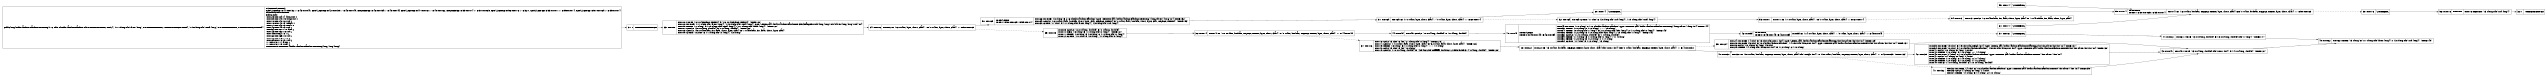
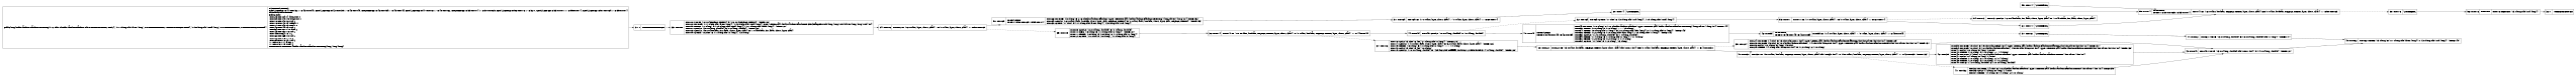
  digraph {
    rankdir=LR
    node [shape=record]
    n1 [label="{31\:\ ?|MTH_ENTER_BLOCK\l}"]
    n2 [label="{33\:\ 0x0000|0x0000: MOVE  (r0 I:??[OBJECT, ARRAY]) = (r16 I:??[OBJECT, ARRAY])  (LINE:120)\l0x0002: INVOKE  (r17 I:long A[D('from' long)]), (r19 I:long A[D('until' long)]) type: STATIC call: kotlin.random.RandomKt.checkRangeBounds(long, long):void A[MD:(long, long):void (m)]\l0x0005: ARITH  (r1 I:long) = (r19 I:long A[D('until' long)]) \- (r17 I:long A[D('from' long)])  (LINE:121)\l0x0007: CONST  (r3 I:??[long, double]) = (0 ??[long, double])  (LINE:122)\l0x0009: CONST  (r5 I:??[boolean, int, float, short, byte, char]) = (1 ??[boolean, int, float, short, byte, char]) \l0x000a: CMP_L  (r6 I:int) = (r1 I:long A[D('n' long)]), (r3 I:long) \l}"]
    n3 [label="{34\:\ 0x000c|0x000c: IF  (r6 I:??[int, byte, short, char]) \<= (0 ??[int, byte, short, char])  \-\> B:50:0x0065 \l}"]
    n4 [label="{35\:\ 0x000e|0x000e: CONST  (r6 I:??[long, double]) = (0 ??[long, double]) \l0x0010: NEG  (r8 I:long) = (r1 I:long A[D('n' long)])  (LINE:124)\l0x0011: ARITH  (r8 I:long) = (r8 I:long) & (r1 I:long A[D('n' long)]) \l0x0012: CMP_L  (r10 I:int) = (r8 I:long), (r1 I:long A[D('n' long)]) \l}"]
    n5 [label="{50\:\ 0x0065|LOOP_START\lLOOP:1: B:50:0x0065\-\>B:55:0x0074\l|0x0066: INVOKE  (r3 I:long) = (r16 I:kotlin.random.Random) type: VIRTUAL call: kotlin.random.Random.nextLong():long A[MD:():long (m)] (LINE:152)\l0x006a: CONST  (r6 I:??[int, float, boolean, short, byte, char, OBJECT, ARRAY]) = (0 ??[int, float, boolean, short, byte, char, OBJECT, ARRAY])  (LINE:153)\l0x006b: CMP_L  (r7 I:int) = (r17 I:long A[D('from' long)]), (r3 I:long A[D('rnd' long)]) \l}"]
    n6 [label="{36\:\ 0x0014|0x0014: IF  (r10 I:??[int, boolean, OBJECT, ARRAY, byte, short, char]) != (0 ??[int, boolean, OBJECT, ARRAY, byte, short, char])  \-\> B:44:0x004d \l}"]
    n7 [label="{51\:\ 0x006d|0x006d: IF  (r7 I:??[int, byte, short, char]) \> (0 ??[int, byte, short, char])  \-\> B:60:0x0074 \l}"]
    n8 [label="{37\:\ 0x0016|0x0016: CAST (r3 I:int) = (int) (r1 I:long A[D('n' long)])  (LINE:125)\l0x0017: CONST  (r4 I:??[int, float, short, byte, char]) = (32 ??[int, float, short, byte, char])  (LINE:126)\l0x0019: ARITH  (r8 I:long) = (r1 I:long A[D('n' long)]) \>\>\> (r4 I:long) \l0x001b: CAST (r9 I:int) = (int) (r8 I:long) \l0x001d: CONST  (r10 I:??[long, double]) = (4294967295(0xffffffff, double:2.1219957905E\-314) ??[long, double])  (LINE:128)\l}"]
    n9 [label="{44\:\ 0x004d|0x004d: CONST  (r8 I:??[long, double]) = (0 ??[long, double]) \l}"]
    n10 [label="{38\:\ 0x0022|0x0022: IF  (r3 I:??[int, boolean, OBJECT, ARRAY, byte, short, char] A[D('nLow' int)]) == (0 ??[int, boolean, OBJECT, ARRAY, byte, short, char])  \-\> B:40:0x0030 \l}"]
    n11 [label="{45\:\ 0x004f|LOOP_START\lLOOP:0: B:45:0x004f\-\>B:46:0x005f\l|0x004f: INVOKE  (r10 I:long) = (r16 I:kotlin.random.Random) type: VIRTUAL call: kotlin.random.Random.nextLong():long A[MD:():long (m)] (LINE:144)\l0x0053: ARITH  (r10 I:long) = (r10 I:long) \>\>\> (r5 I:long) \l0x0054: ARITH  (r8 I:long A[D('v' long)]) = (r10 I:long A[D('bits' long)]) % (r1 I:long A[D('n' long)])  (LINE:145)\l0x0056: ARITH  (r12 I:long) = (r10 I:long A[D('bits' long)]) \- (r8 I:long A[D('v' long)])  (LINE:146)\l0x0058: CONST  (r14 I:??[long, double]) = (1 ??[long, double]) \l0x005a: ARITH  (r14 I:long) = (r1 I:long A[D('n' long)]) \- (r14 I:long) \l0x005c: ARITH  (r12 I:long) = (r12 I:long) + (r14 I:long) \l0x005d: CMP_L  (r14 I:int) = (r12 I:long), (r3 I:long) \l}"]
    n12 [label="{39\:\ 0x0024|0x0024: INVOKE  (r4 I:int) = (r3 I:int A[D('nLow' int)]) type: STATIC call: kotlin.random.RandomKt.fastLog2(int):int A[MD:(int):int (m)] (LINE:129)\l0x0028: INVOKE  (r5 I:int) = (r0 I:kotlin.random.Random), (r4 I:int A[D('bitCount' int)]) type: VIRTUAL call: kotlin.random.Random.nextBits(int):int A[MD:(int):int (m)] (LINE:131)\l0x002c: CAST (r12 I:long) = (long) (r5 I:int) \l0x002d: ARITH  (r4 I:long A[D('bitCount' int)]) = (r12 I:long) & (r10 I:long) \l}"]
    n13 [label="{40\:\ 0x0030|0x0030: IF  (r9 I:??[int, boolean, OBJECT, ARRAY, byte, short, char] A[D('nHigh' int)]) != (r5 I:??[int, boolean, OBJECT, ARRAY, byte, short, char])  \-\> B:42:0x0039  (LINE:133)\l}"]
    n14 [label="{43\:\ 0x004b|0x004b: MOVE  (r3 I:??[long, double] A[D('nLow' int)]) = (r4 I:??[long, double])  (LINE:127)\l}"]
    n15 [label="{41\:\ 0x0032|0x0032: INVOKE  (r4 I:int) = (r16 I:kotlin.random.Random) type: VIRTUAL call: kotlin.random.Random.nextInt():int A[MD:():int (m)] (LINE:135)\l0x0036: CAST (r4 I:long) = (long) (r4 I:int) \l0x0037: ARITH  (r4 I:long) = (r4 I:long) & (r10 I:long) \l}"]
    n16 [label="{42\:\ 0x0039|0x0039: INVOKE  (r5 I:int) = (r9 I:int A[D('nHigh' int)]) type: STATIC call: kotlin.random.RandomKt.fastLog2(int):int A[MD:(int):int (m)] (LINE:137)\l0x003d: INVOKE  (r8 I:int) = (r0 I:kotlin.random.Random), (r5 I:int A[D('bitCount' int)]) type: VIRTUAL call: kotlin.random.Random.nextBits(int):int A[MD:(int):int (m)] (LINE:138)\l0x0041: CAST (r12 I:long) = (long) (r8 I:int) \l0x0042: ARITH  (r12 I:long) = (r12 I:long) \<\< (r4 I:long) \l0x0043: INVOKE  (r4 I:int) = (r16 I:kotlin.random.Random) type: VIRTUAL call: kotlin.random.Random.nextInt():int A[MD:():int (m)]\l0x0047: CAST (r14 I:long) = (long) (r4 I:int) \l0x0048: ARITH  (r10 I:long) = (r10 I:long) & (r14 I:long) \l0x0049: ARITH  (r10 I:long) = (r10 I:long) + (r12 I:long) \l0x004a: MOVE  (r4 I:??[long, double]) = (r10 I:??[long, double]) \l}"]
    n17 [label="{48\:\ 0x0062|0x0062: ARITH  (r5 I:long) = (r17 I:long A[D('from' long)]) + (r3 I:long A[D('rnd' long)])  (LINE:149)\l}"]
    n18 [label="{32\:\ ?|MTH_EXIT_BLOCK\l}"]
    n19 [label="{46\:\ 0x005f|LOOP_END\lLOOP:0: B:45:0x004f\-\>B:46:0x005f\l|0x005f: IF  (r14 I:??[int, byte, short, char]) \< (0 ??[int, byte, short, char])  \-\> B:45:0x004f \l}"]
    n20 [label="{57\:\ 0x0061|SYNTHETIC\l}"]
    n21 [label="{47\:\ 0x0061|0x0061: MOVE  (r3 I:??[long, double]) = (r8 I:??[long, double] A[D('v' long)])  (LINE:147)\l}"]
    n22 [label="{52\:\ 0x006f|0x006f: CMP_L  (r7 I:int) = (r3 I:long A[D('rnd' long)]), (r19 I:long A[D('until' long)]) \l}"]
    n23 [label="{60\:\ 0x0074|SYNTHETIC\l}"]
    n24 [label="{53\:\ 0x0071|0x0071: IF  (r7 I:??[int, byte, short, char]) \>= (0 ??[int, byte, short, char])  \-\> B:61:0x0074 \l}"]
    n25 [label="{55\:\ 0x0074|LOOP_END\lLOOP:1: B:50:0x0065\-\>B:55:0x0074\l|0x0074: IF  (r6 I:??[int, boolean, OBJECT, ARRAY, byte, short, char]) == (0 ??[int, boolean, OBJECT, ARRAY, byte, short, char])  \-\> B:50:0x0065 \l}"]
    n26 [label="{54\:\ 0x0073|0x0073: CONST  (r6 I:??[boolean, int, float, short, byte, char]) = (1 ??[boolean, int, float, short, byte, char]) \l}"]
    n27 [label="{61\:\ 0x0074|SYNTHETIC\l}"]
    n28 [label="{59\:\ 0x0074|SYNTHETIC\l}"]
    n29 [label="{58\:\ 0x0076|SYNTHETIC\l}"]
    n30 [label="{56\:\ 0x0076|RETURN\l|0x0076: RETURN  (r3 I:long A[D('rnd' long)]) \l}"]
    n31 [label="{public long kotlin.random.Random.nextLong((r16 'this' I:kotlin.random.Random A[IMMUTABLE_TYPE, THIS]), (r17 I:long A[D('from' long), IMMUTABLE_TYPE, METHOD_ARGUMENT]), (r19 I:long A[D('until' long), IMMUTABLE_TYPE, METHOD_ARGUMENT]))  | USE_LINES_HINTS\lCROSS_EDGE: B:41:0x0032 \-\> B:43:0x004b, CROSS_EDGE: B:42:0x0039 \-\> B:43:0x004b, BACK_EDGE: B:46:0x005f \-\> B:45:0x004f, CROSS_EDGE: B:47:0x0061 \-\> B:48:0x0062, BACK_EDGE: B:55:0x0074 \-\> B:50:0x0065, CROSS_EDGE: B:56:0x0076 \-\> B:32:?, CROSS_EDGE: B:53:0x0071 \-\> B:55:0x0074, CROSS_EDGE: B:51:0x006d \-\> B:55:0x0074\lINLINE_NOT_NEEDED\lDebug Info:\l  0x0028\-0x002f: r4 'bitCount' I\l  0x003d\-0x004b: r5 'bitCount' I\l  0x0010\-0x004c: r6 'rnd' J\l  0x001c\-0x004c: r9 'nHigh' I\l  0x0017\-0x004c: r3 'nLow' I\l  0x004c\-0x004d: r3 'rnd' J\l  0x0054\-0x0061: r10 'bits' J\l  0x004d\-0x0062: r6 'rnd' J\l  0x004f\-0x0062: r8 'v' J\l  0x0062\-0x0065: r3 'rnd' J\l  0x0007\-0x0076: r1 'n' J\l  0x006a\-0x0076: r3 'rnd' J\l  \-1 \-0x0076: r17 'from' J\l  \-1 \-0x0076: r19 'until' J\lMETHOD_OVERRIDE: [kotlin.random.Random.nextLong(long, long):long]\l}"]
    n1 -> n2
    n2 -> n3
    n3 -> n4 [style=dashed]
    n3 -> n5
    n4 -> n6
    n5 -> n7
    n6 -> n8 [style=dashed]
    n6 -> n9
-   n7 -> n22 [style=dashed]
+   n9 -> n22 [style=dashed]
    n7 -> n23
    n8 -> n10
    n9 -> n11
    n10 -> n12 [style=dashed]
    n10 -> n13
    n11 -> n19
    n12 -> n14
    n13 -> n15 [style=dashed]
    n13 -> n16
    n14 -> n17
    n15 -> n14
    n16 -> n14
    n19 -> n20 [style=dashed]
    n20 -> n21
    n21 -> n17
    n22 -> n24
    n23 -> n25
    n24 -> n26 [style=dashed]
+   n24 -> n27
    n25 -> n29 [style=dashed]
    n27 -> n25
    n28 -> n25
    n29 -> n30
    n30 -> n18
    n31 -> n1
  }
